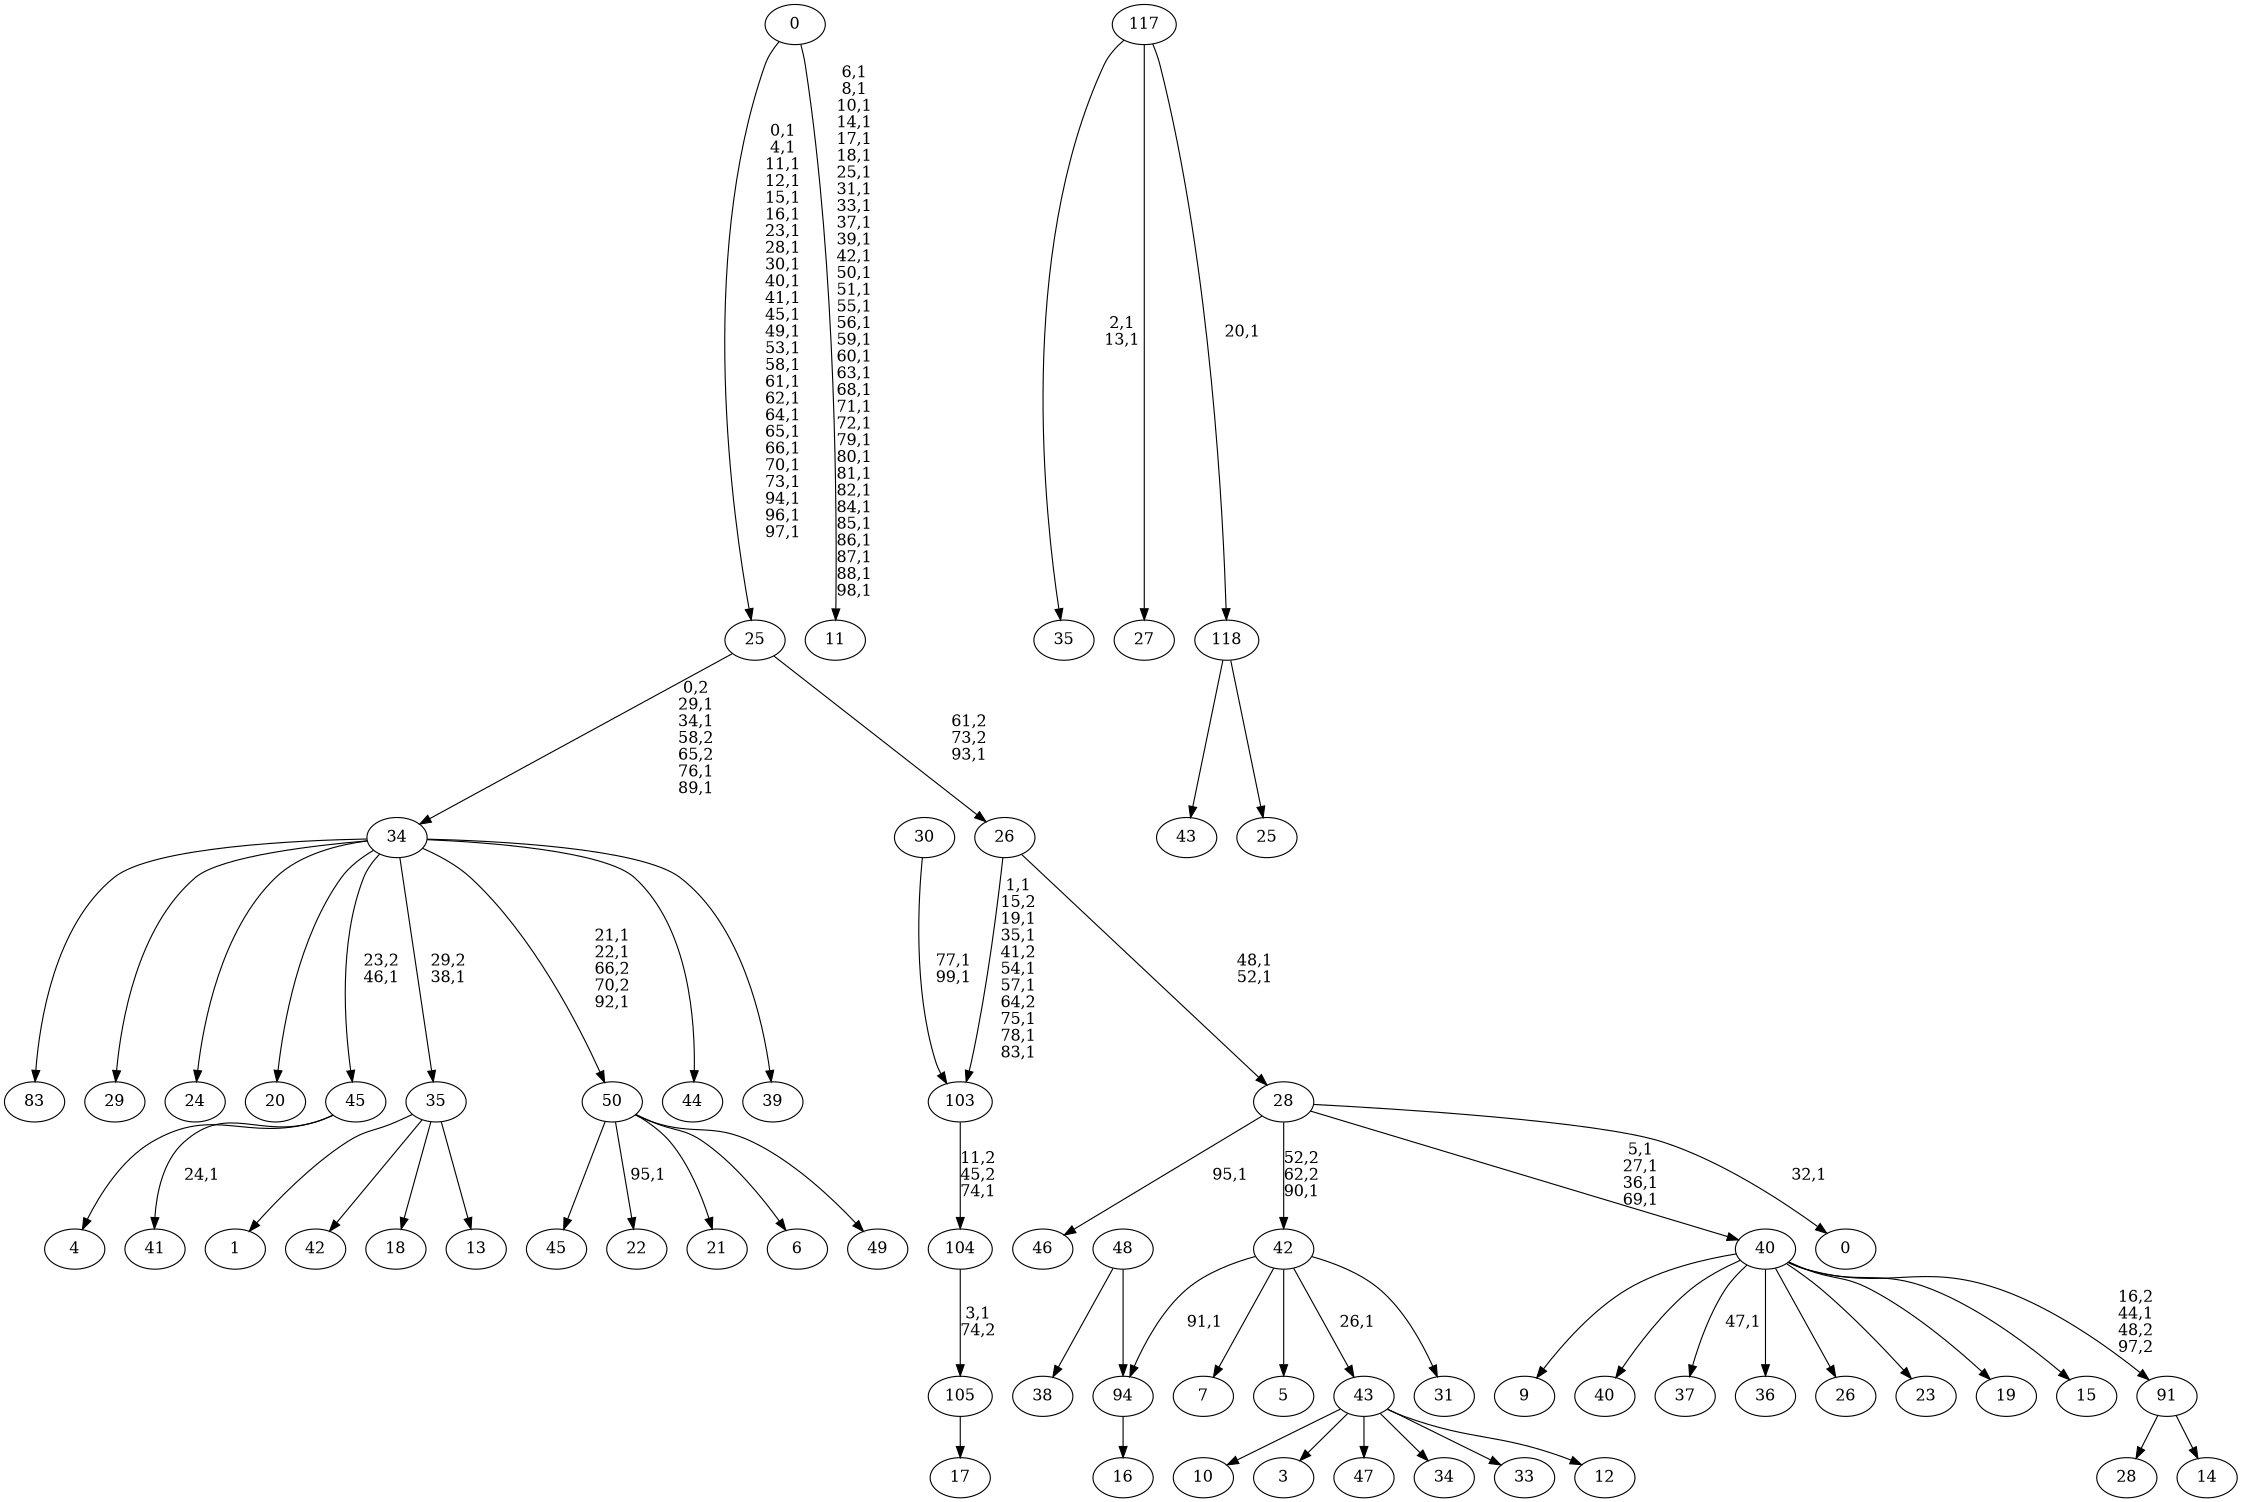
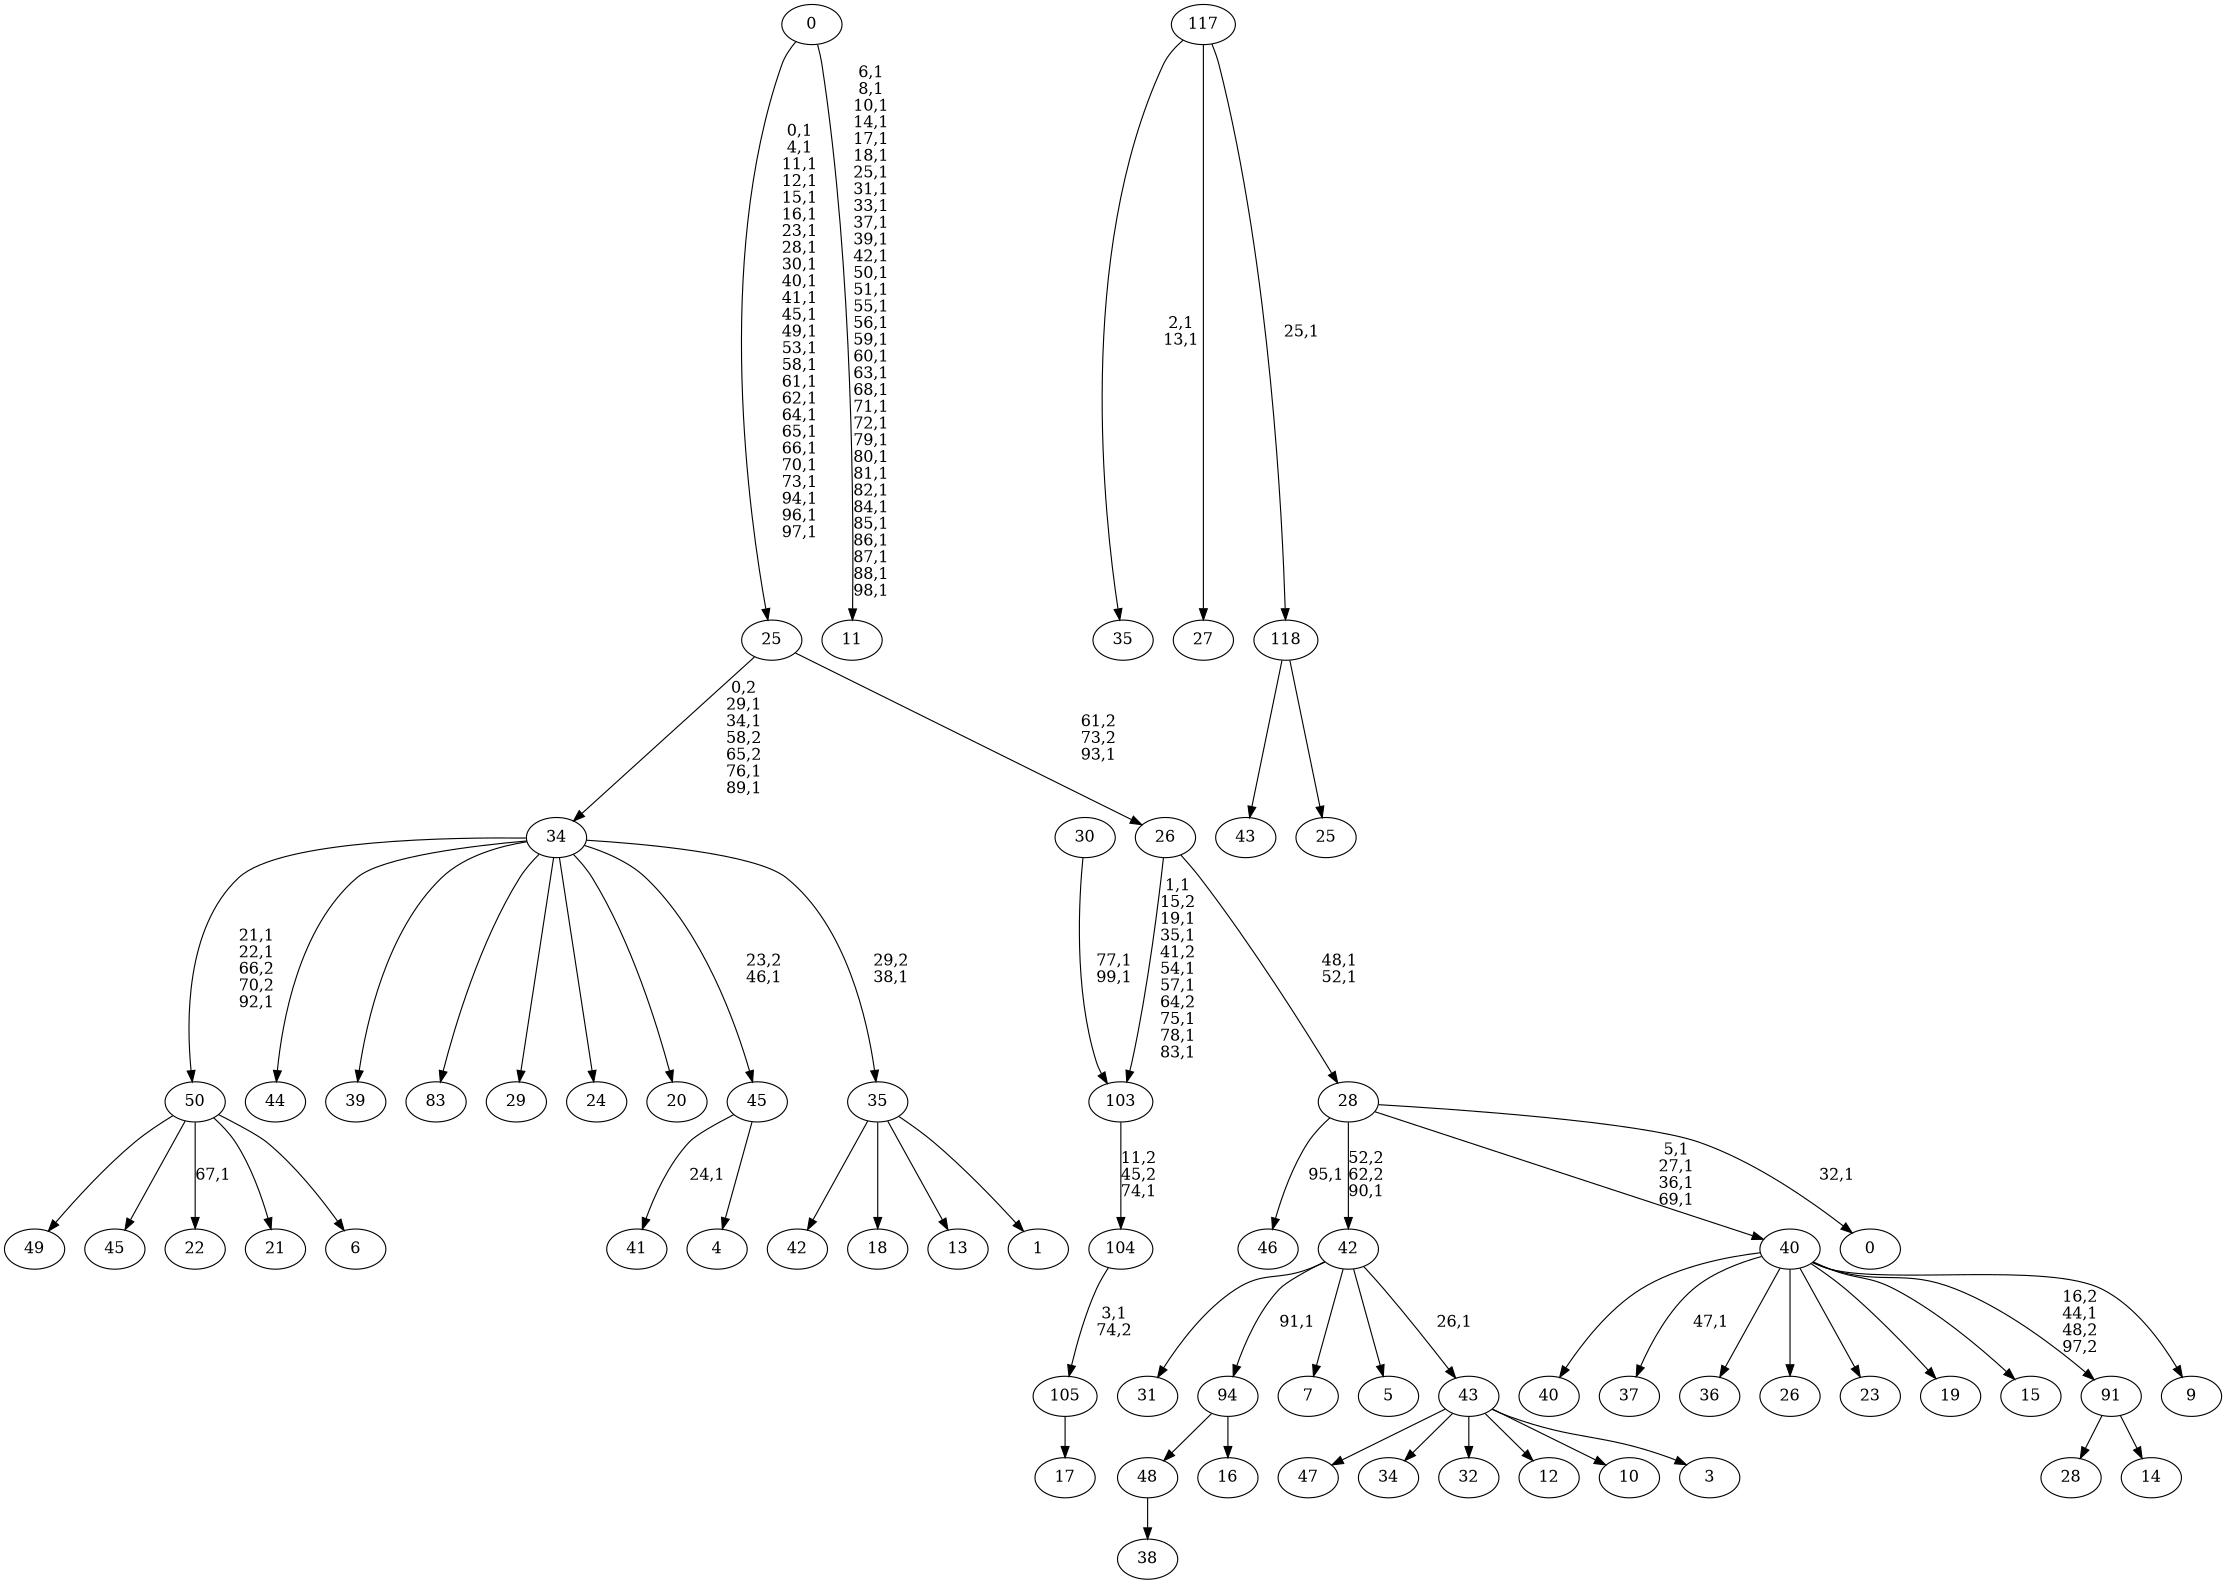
  digraph {
    n1 [label=49]
    n2 [label=48]
    n3 [label=38]
    n4 [label=47]
    n5 [label=46]
    n6 [label=45]
    n7 [label=44]
    n8 [label=43]
    n9 [label=42]
    n10 [label=41]
    n11 [label=40]
    n12 [label=39]
    n13 [label=37]
    n14 [label=36]
    n15 [label=35]
    n16 [label=34]
    n17 [label=83]
-   n18 [label=33]
+   n18 [label=32]
    n19 [label=31]
    n20 [label=30]
    103
    n22 [label=29]
    n23 [label=28]
    n24 [label=27]
    n25 [label=26]
    n26 [label=25]
    118
    117
    n29 [label=24]
    n30 [label=23]
    n31 [label=22]
    n32 [label=21]
    n33 [label=20]
    n34 [label=19]
    n35 [label=18]
    n36 [label=17]
    105
    104
    n39 [label=16]
    94
    n41 [label=15]
    n42 [label=14]
    91
    n44 [label=13]
    n45 [label=12]
    n46 [label=11]
    n47 [label=10]
    n48 [label=9]
    n49 [label=7]
    n50 [label=6]
    50
    n52 [label=5]
    n53 [label=4]
    45
    n55 [label=3]
    43
    42
    40
    n59 [label=1]
    35
    34
    n62 [label=0]
    28
    26
    25
    0
    n2 -> n3
    n20 -> 103 [label="77,1\n99,1"]
    103 -> 104 [label="11,2\n45,2\n74,1"]
    118 -> n8
    118 -> n26
    117 -> n15 [label="2,1\n13,1"]
    117 -> n24
-   117 -> 118 [label="20,1"]
+   117 -> 118 [label="25,1"]
    105 -> n36
    104 -> 105 [label="3,1\n74,2"]
-   n2 -> 94
+   94 -> n2
    94 -> n39
    91 -> n23
    91 -> n42
    50 -> n1
    50 -> n6
-   50 -> n31 [label="95,1"]
+   50 -> n31 [label="67,1"]
    50 -> n32
    50 -> n50
    45 -> n10 [label="24,1"]
    45 -> n53
    43 -> n4
    43 -> n16
    43 -> n18
    43 -> n45
    43 -> n47
    43 -> n55
    42 -> n19
    42 -> 94 [label="91,1"]
    42 -> n49
    42 -> n52
    42 -> 43 [label="26,1"]
    40 -> n11
    40 -> n13 [label="47,1"]
    40 -> n14
    40 -> n25
    40 -> n30
    40 -> n34
    40 -> n41
    40 -> 91 [label="16,2\n44,1\n48,2\n97,2"]
    40 -> n48
    35 -> n9
    35 -> n35
    35 -> n44
    35 -> n59
    34 -> n7
    34 -> n12
    34 -> n17
    34 -> n22
    34 -> n29
    34 -> n33
    34 -> 50 [label="21,1\n22,1\n66,2\n70,2\n92,1"]
    34 -> 45 [label="23,2\n46,1"]
    34 -> 35 [label="29,2\n38,1"]
    28 -> n5 [label="95,1"]
    28 -> 42 [label="52,2\n62,2\n90,1"]
    28 -> 40 [label="5,1\n27,1\n36,1\n69,1"]
    28 -> n62 [label="32,1"]
    26 -> 103 [label="1,1\n15,2\n19,1\n35,1\n41,2\n54,1\n57,1\n64,2\n75,1\n78,1\n83,1"]
    26 -> 28 [label="48,1\n52,1"]
    25 -> 34 [label="0,2\n29,1\n34,1\n58,2\n65,2\n76,1\n89,1"]
    25 -> 26 [label="61,2\n73,2\n93,1"]
    0 -> n46 [label="6,1\n8,1\n10,1\n14,1\n17,1\n18,1\n25,1\n31,1\n33,1\n37,1\n39,1\n42,1\n50,1\n51,1\n55,1\n56,1\n59,1\n60,1\n63,1\n68,1\n71,1\n72,1\n79,1\n80,1\n81,1\n82,1\n84,1\n85,1\n86,1\n87,1\n88,1\n98,1"]
    0 -> 25 [label="0,1\n4,1\n11,1\n12,1\n15,1\n16,1\n23,1\n28,1\n30,1\n40,1\n41,1\n45,1\n49,1\n53,1\n58,1\n61,1\n62,1\n64,1\n65,1\n66,1\n70,1\n73,1\n94,1\n96,1\n97,1"]
  }
